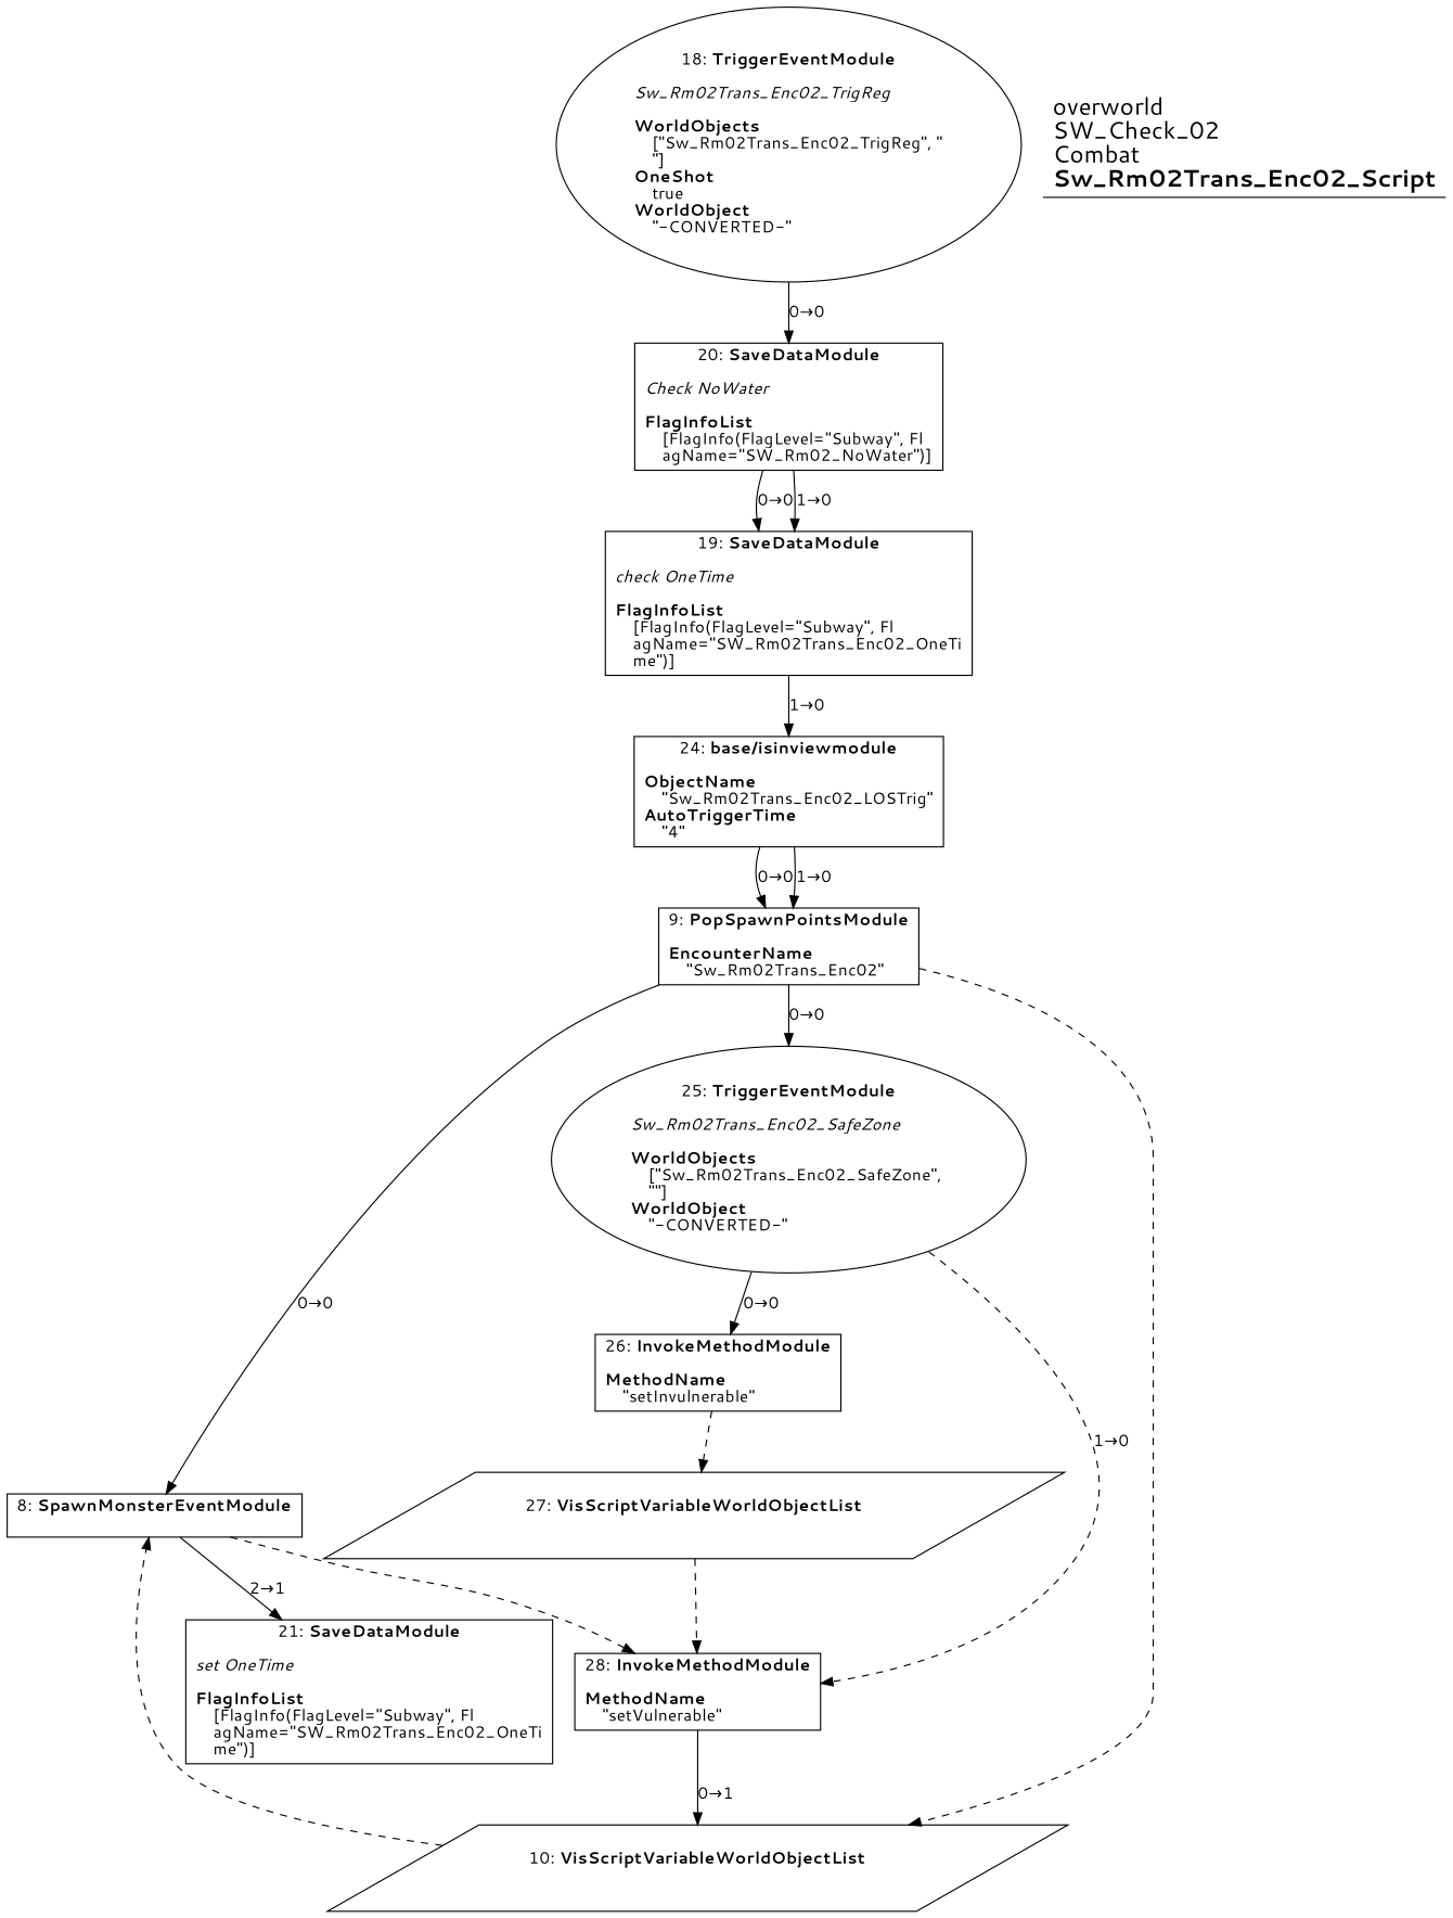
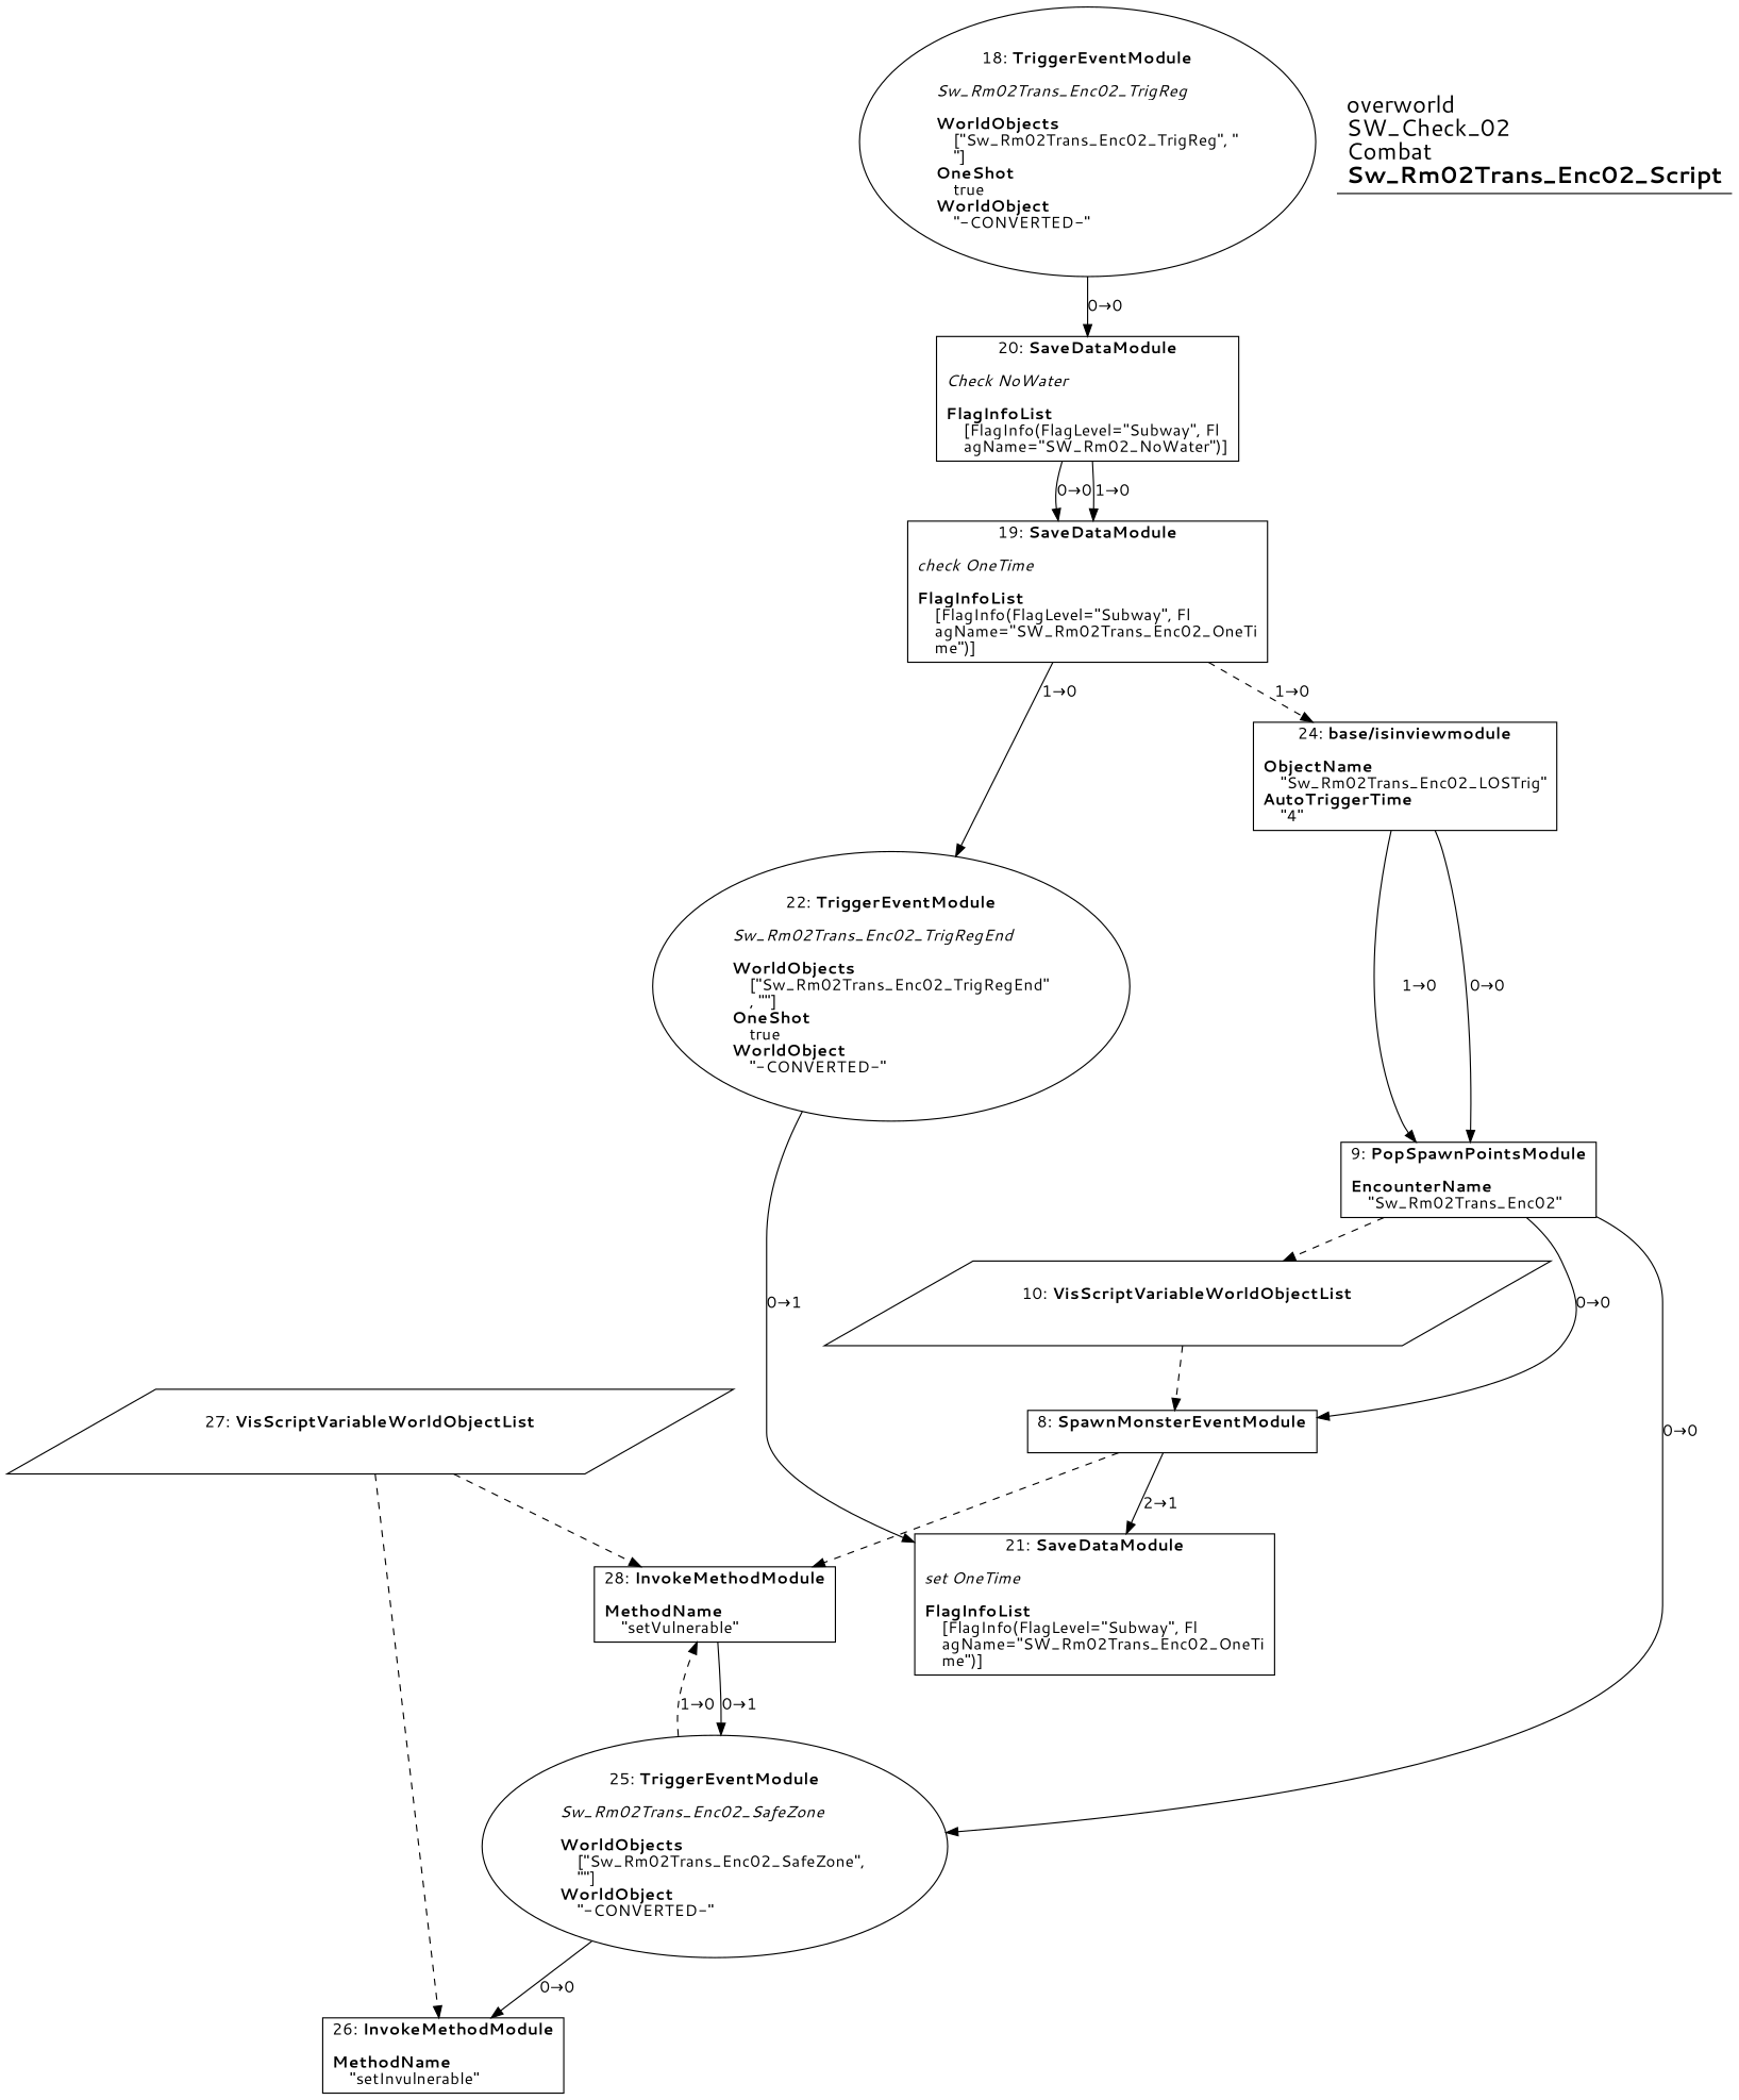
  digraph {
    fontname="Segoe UI"
    splines=spline
    node [fontname="Segoe UI" shape=box]
    edge [fontname="Segoe UI"]
    n1 [label=<8: <b>SpawnMonsterEventModule</b><br/><br/>>]
    n2 [label=<21: <b>SaveDataModule</b><br/><br/><i>set OneTime<br align="left"/></i><br align="left"/><b>FlagInfoList</b><br align="left"/>    [FlagInfo(FlagLevel=&quot;Subway&quot;, Fl<br align="left"/>    agName=&quot;SW_Rm02Trans_Enc02_OneTi<br align="left"/>    me&quot;)]<br align="left"/>>]
    n3 [label=<28: <b>InvokeMethodModule</b><br/><br/><b>MethodName</b><br align="left"/>    &quot;setVulnerable&quot;<br align="left"/>>]
    n4 [label=<27: <b>VisScriptVariableWorldObjectList</b><br/><br/>> shape=parallelogram]
    n5 [label=<26: <b>InvokeMethodModule</b><br/><br/><b>MethodName</b><br align="left"/>    &quot;setInvulnerable&quot;<br align="left"/>>]
    n6 [label=<10: <b>VisScriptVariableWorldObjectList</b><br/><br/>> shape=parallelogram]
    n7 [label=<25: <b>TriggerEventModule</b><br/><br/><i>Sw_Rm02Trans_Enc02_SafeZone<br align="left"/></i><br align="left"/><b>WorldObjects</b><br align="left"/>    [&quot;Sw_Rm02Trans_Enc02_SafeZone&quot;, <br align="left"/>    &quot;&quot;]<br align="left"/><b>WorldObject</b><br align="left"/>    &quot;-CONVERTED-&quot;<br align="left"/>> shape=oval]
    n8 [label=<9: <b>PopSpawnPointsModule</b><br/><br/><b>EncounterName</b><br align="left"/>    &quot;Sw_Rm02Trans_Enc02&quot;<br align="left"/>>]
    n9 [label=<18: <b>TriggerEventModule</b><br/><br/><i>Sw_Rm02Trans_Enc02_TrigReg<br align="left"/></i><br align="left"/><b>WorldObjects</b><br align="left"/>    [&quot;Sw_Rm02Trans_Enc02_TrigReg&quot;, &quot;<br align="left"/>    &quot;]<br align="left"/><b>OneShot</b><br align="left"/>    true<br align="left"/><b>WorldObject</b><br align="left"/>    &quot;-CONVERTED-&quot;<br align="left"/>> shape=oval]
    n10 [label=<20: <b>SaveDataModule</b><br/><br/><i>Check NoWater<br align="left"/></i><br align="left"/><b>FlagInfoList</b><br align="left"/>    [FlagInfo(FlagLevel=&quot;Subway&quot;, Fl<br align="left"/>    agName=&quot;SW_Rm02_NoWater&quot;)]<br align="left"/>>]
    n11 [label=<19: <b>SaveDataModule</b><br/><br/><i>check OneTime<br align="left"/></i><br align="left"/><b>FlagInfoList</b><br align="left"/>    [FlagInfo(FlagLevel=&quot;Subway&quot;, Fl<br align="left"/>    agName=&quot;SW_Rm02Trans_Enc02_OneTi<br align="left"/>    me&quot;)]<br align="left"/>>]
+   n12 [label=<22: <b>TriggerEventModule</b><br/><br/><i>Sw_Rm02Trans_Enc02_TrigRegEnd<br align="left"/></i><br align="left"/><b>WorldObjects</b><br align="left"/>    [&quot;Sw_Rm02Trans_Enc02_TrigRegEnd&quot;<br align="left"/>    , &quot;&quot;]<br align="left"/><b>OneShot</b><br align="left"/>    true<br align="left"/><b>WorldObject</b><br align="left"/>    &quot;-CONVERTED-&quot;<br align="left"/>> shape=oval]
    n13 [label=<24: <b>base/isinviewmodule</b><br/><br/><b>ObjectName</b><br align="left"/>    &quot;Sw_Rm02Trans_Enc02_LOSTrig&quot;<br align="left"/><b>AutoTriggerTime</b><br align="left"/>    &quot;4&quot;<br align="left"/>>]
    n14 [label=<<font point-size="20">overworld<br align="left"/>SW_Check_02<br align="left"/>Combat<br align="left"/><b>Sw_Rm02Trans_Enc02_Script</b><br align="left"/></font>> shape=underline]
    n1 -> n2 [label="2→1"]
    n1 -> n3 [style=dashed]
-   n3 -> n6 [label="0→1"]
+   n3 -> n7 [label="0→1"]
    n4 -> n3 [style=dashed]
-   n5 -> n4 [style=dashed]
+   n4 -> n5 [style=dashed]
    n6 -> n1 [style=dashed]
    n7 -> n3 [label="1→0" style=dashed]
    n7 -> n5 [label="0→0"]
    n8 -> n1 [label="0→0"]
    n8 -> n6 [style=dashed]
    n8 -> n7 [label="0→0"]
    n9 -> n10 [label="0→0"]
    n10 -> n11 [label="0→0"]
    n10 -> n11 [label="1→0"]
-   n11 -> n13 [label="1→0"]
+   n11 -> n12 [label="1→0"]
+   n11 -> n13 [label="1→0" style=dashed]
+   n12 -> n2 [label="0→1"]
    n13 -> n8 [label="0→0"]
    n13 -> n8 [label="1→0"]
  }
